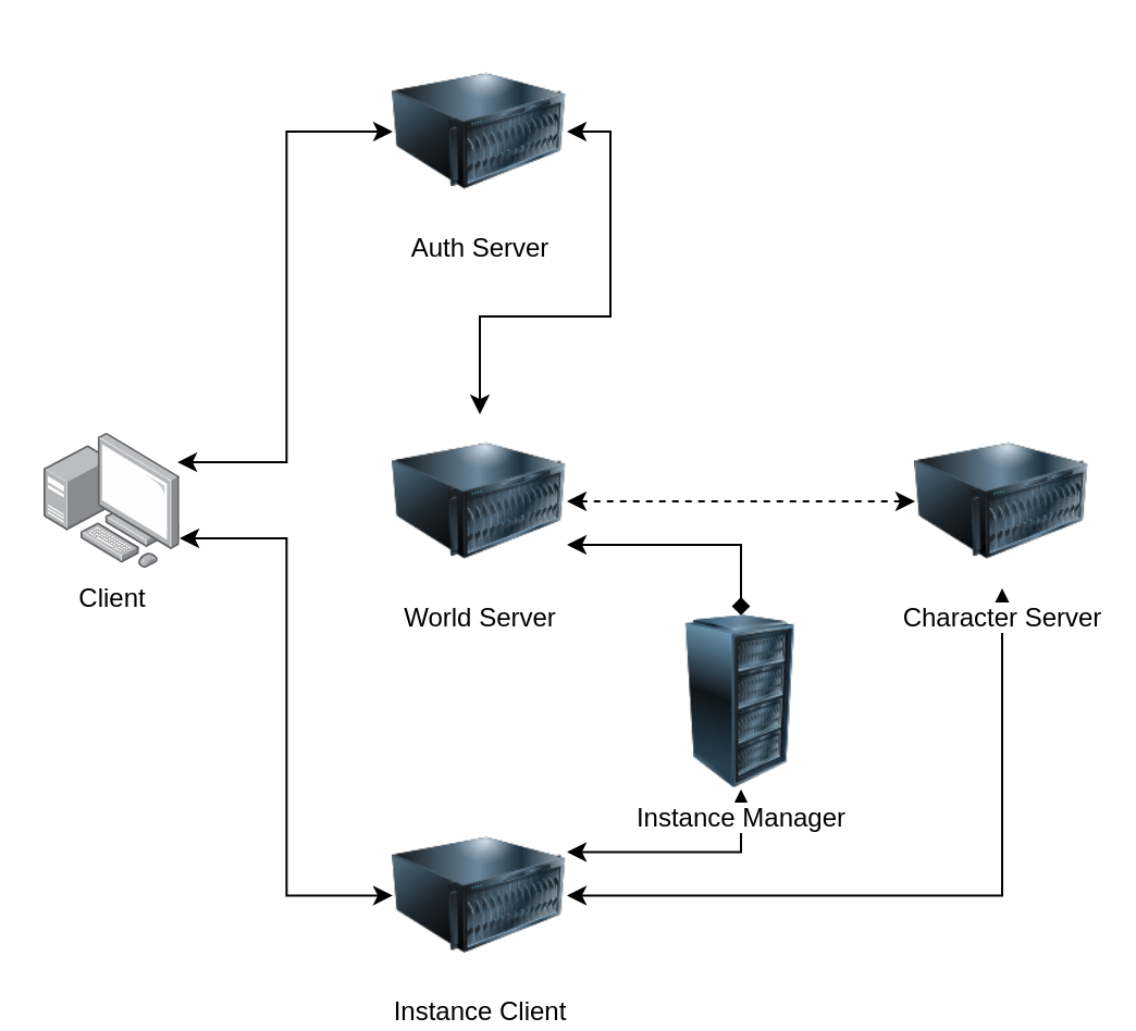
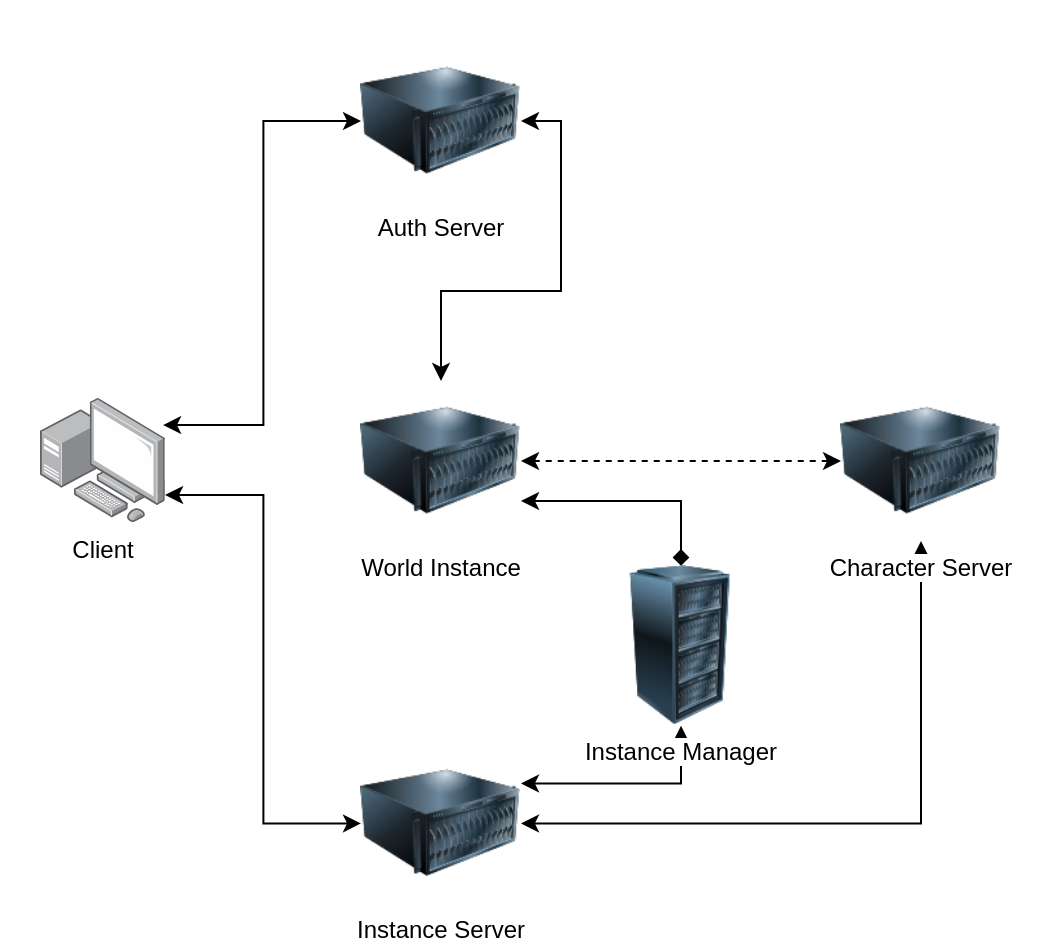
  <mxCell id="0" />
  <mxCell id="1" parent="0" />
  <mxCell id="2" style="edgeStyle=orthogonalEdgeStyle;rounded=0;orthogonalLoop=1;jettySize=auto;html=1;entryX=0;entryY=0.5;entryDx=0;entryDy=0;startArrow=classic;startFill=1;exitX=0.978;exitY=0.212;exitDx=0;exitDy=0;exitPerimeter=0;" parent="1" source="3" target="5" edge="1"><mxGeometry relative="1" as="geometry" /></mxCell>
  <mxCell id="3" value="Client" style="points=[];aspect=fixed;html=1;align=center;shadow=0;dashed=0;image;image=img/lib/allied_telesis/computer_and_terminals/Personal_Computer_with_Server.svg;" parent="1" vertex="1"><mxGeometry x="20" y="198.8" width="62.4" height="62.4" as="geometry" /></mxCell>
  <mxCell id="4" style="edgeStyle=orthogonalEdgeStyle;rounded=0;orthogonalLoop=1;jettySize=auto;html=1;exitX=1;exitY=0.5;exitDx=0;exitDy=0;entryX=0.5;entryY=0;entryDx=0;entryDy=0;startArrow=classic;startFill=1;" parent="1" source="5" target="7" edge="1"><mxGeometry relative="1" as="geometry" /></mxCell>
  <mxCell id="5" value="Auth Server" style="image;html=1;labelBackgroundColor=#ffffff;image=img/lib/clip_art/computers/Server_128x128.png" parent="1" vertex="1"><mxGeometry x="180" y="20" width="80" height="80" as="geometry" /></mxCell>
  <mxCell id="6" style="edgeStyle=orthogonalEdgeStyle;rounded=0;orthogonalLoop=1;jettySize=auto;html=1;exitX=1;exitY=0.5;exitDx=0;exitDy=0;entryX=0;entryY=0.5;entryDx=0;entryDy=0;startArrow=classic;startFill=1;dashed=1;" edge="1" parent="1" source="7" target="14"><mxGeometry relative="1" as="geometry" /></mxCell>
- <mxCell id="7" value="World Server" style="image;html=1;labelBackgroundColor=#ffffff;image=img/lib/clip_art/computers/Server_128x128.png" parent="1" vertex="1"><mxGeometry x="180" y="190" width="80" height="80" as="geometry" /></mxCell>
+ <mxCell id="7" value="World Instance" style="image;html=1;labelBackgroundColor=#ffffff;image=img/lib/clip_art/computers/Server_128x128.png" parent="1" vertex="1"><mxGeometry x="180" y="190" width="80" height="80" as="geometry" /></mxCell>
  <mxCell id="8" style="edgeStyle=orthogonalEdgeStyle;rounded=0;orthogonalLoop=1;jettySize=auto;html=1;exitX=1;exitY=0.25;exitDx=0;exitDy=0;entryX=0.5;entryY=1;entryDx=0;entryDy=0;startArrow=classic;startFill=1;" parent="1" source="10" target="12" edge="1"><mxGeometry relative="1" as="geometry" /></mxCell>
  <mxCell id="9" style="edgeStyle=orthogonalEdgeStyle;rounded=0;orthogonalLoop=1;jettySize=auto;html=1;exitX=0;exitY=0.5;exitDx=0;exitDy=0;startArrow=classic;startFill=1;entryX=0.994;entryY=0.772;entryDx=0;entryDy=0;entryPerimeter=0;" parent="1" source="10" target="3" edge="1"><mxGeometry relative="1" as="geometry"><mxPoint x="110" y="411" as="targetPoint" /></mxGeometry></mxCell>
- <mxCell id="10" value="Instance Client" style="image;html=1;labelBackgroundColor=#ffffff;image=img/lib/clip_art/computers/Server_128x128.png" parent="1" vertex="1"><mxGeometry x="180" y="371.2" width="80" height="80" as="geometry" /></mxCell>
+ <mxCell id="10" value="Instance Server" style="image;html=1;labelBackgroundColor=#ffffff;image=img/lib/clip_art/computers/Server_128x128.png" parent="1" vertex="1"><mxGeometry x="180" y="371.2" width="80" height="80" as="geometry" /></mxCell>
  <mxCell id="11" style="edgeStyle=orthogonalEdgeStyle;rounded=0;orthogonalLoop=1;jettySize=auto;html=1;exitX=1;exitY=0.75;exitDx=0;exitDy=0;entryX=0.5;entryY=0;entryDx=0;entryDy=0;startArrow=classic;startFill=1;endArrow=diamond;" parent="1" source="7" target="12" edge="1"><mxGeometry relative="1" as="geometry"><mxPoint x="400" y="300" as="sourcePoint" /></mxGeometry></mxCell>
  <mxCell id="12" value="Instance Manager" style="image;html=1;labelBackgroundColor=#ffffff;image=img/lib/clip_art/computers/Server_Rack_128x128.png" parent="1" vertex="1"><mxGeometry x="300" y="282.4" width="80" height="80" as="geometry" /></mxCell>
  <mxCell id="13" style="edgeStyle=orthogonalEdgeStyle;rounded=0;orthogonalLoop=1;jettySize=auto;html=1;exitX=0.5;exitY=1;exitDx=0;exitDy=0;entryX=1;entryY=0.5;entryDx=0;entryDy=0;startArrow=classic;startFill=1;" edge="1" parent="1" source="14" target="10"><mxGeometry relative="1" as="geometry" /></mxCell>
  <mxCell id="14" value="Character Server" style="image;html=1;labelBackgroundColor=#ffffff;image=img/lib/clip_art/computers/Server_128x128.png" vertex="1" parent="1"><mxGeometry x="420" y="190" width="80" height="80" as="geometry" /></mxCell>
